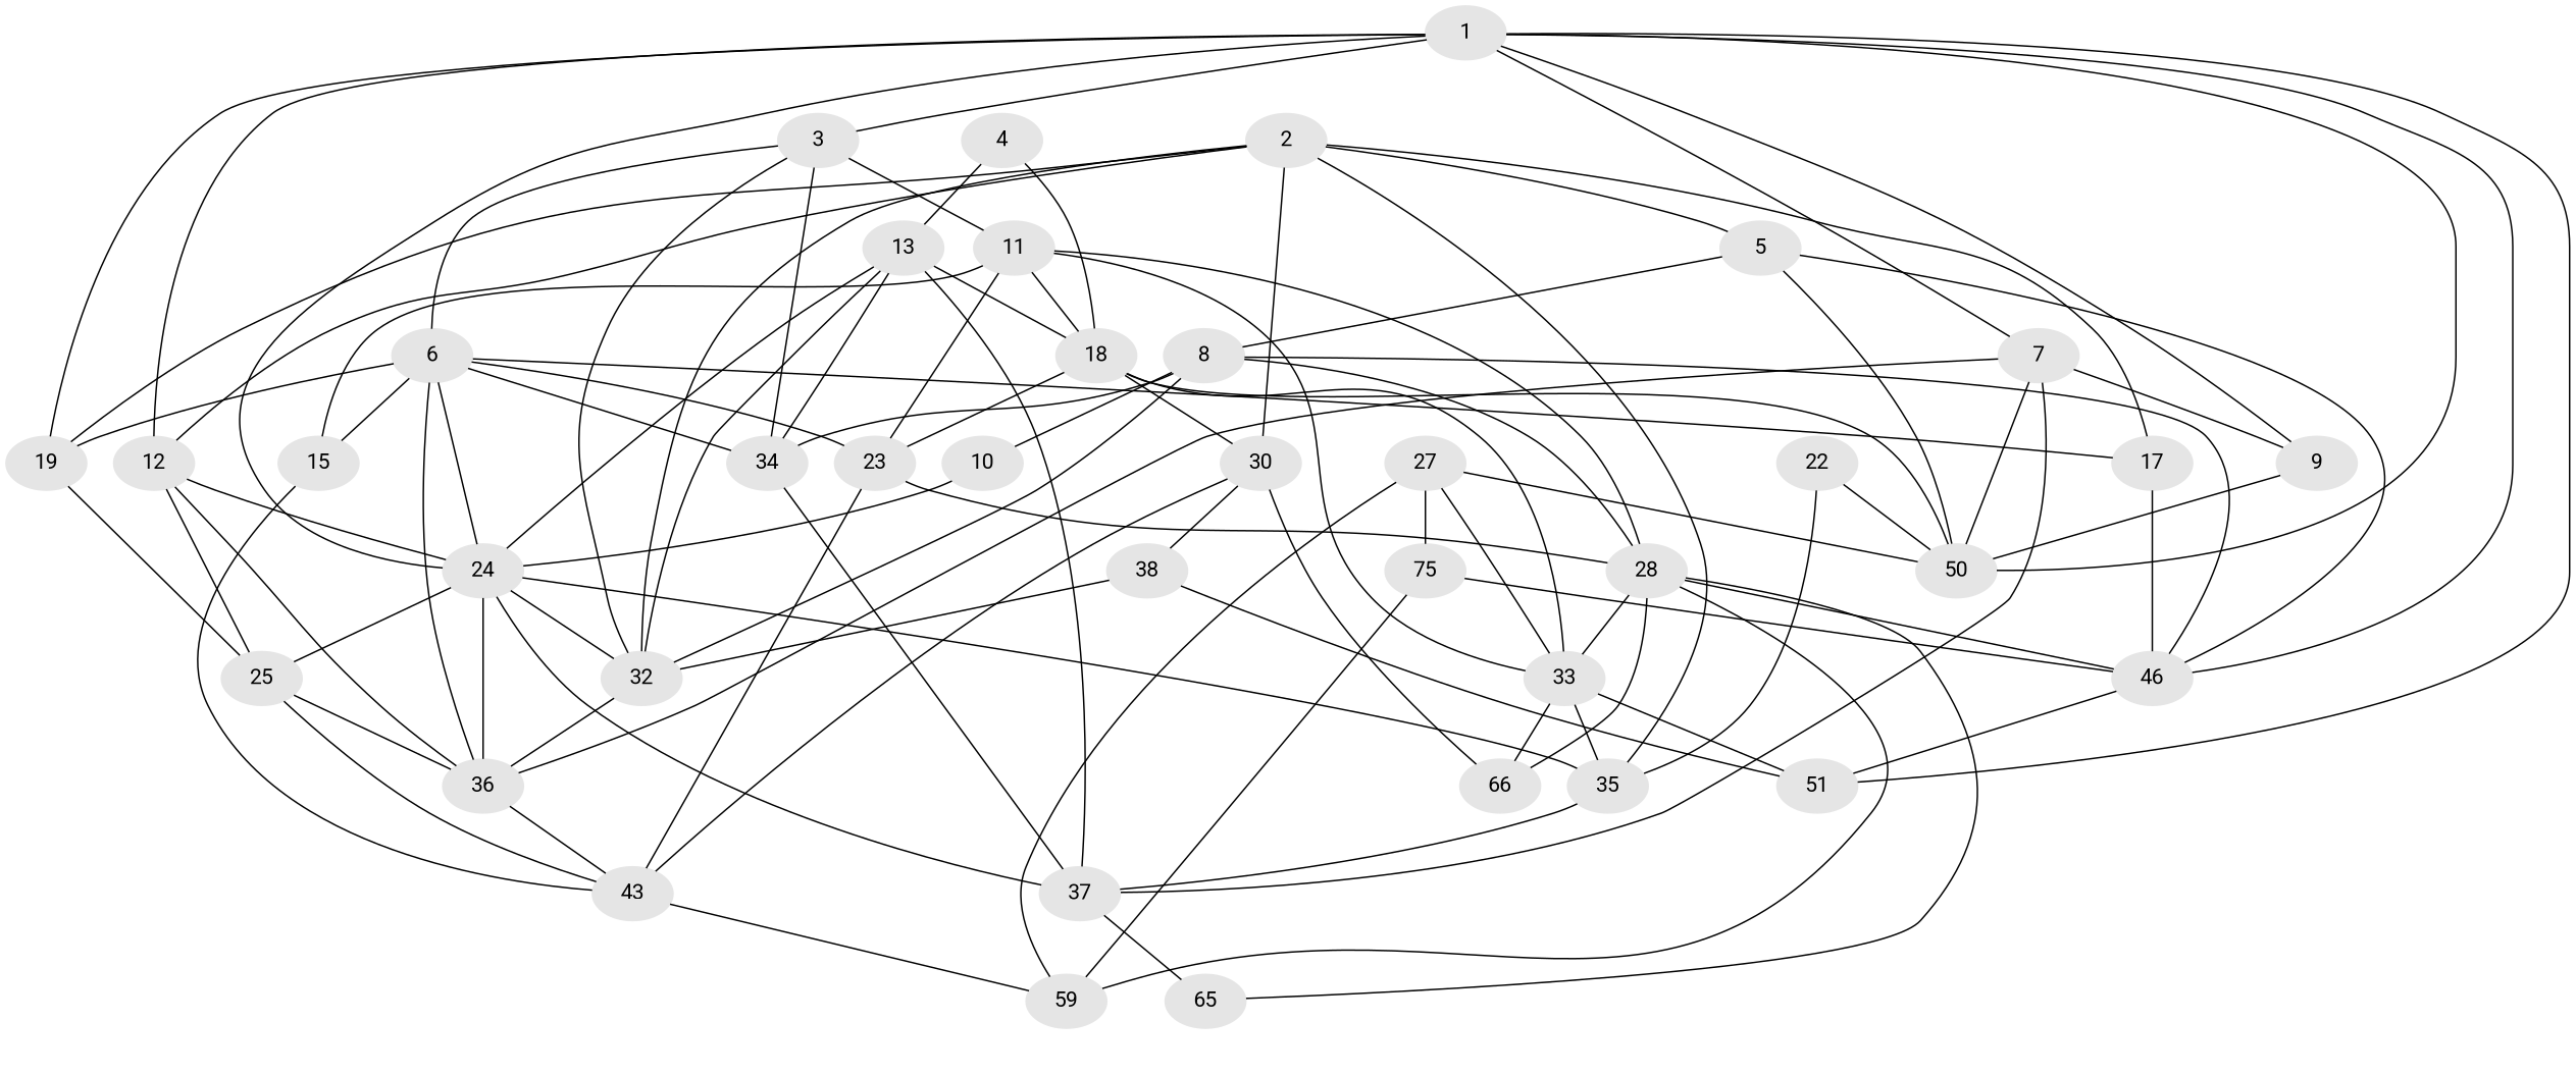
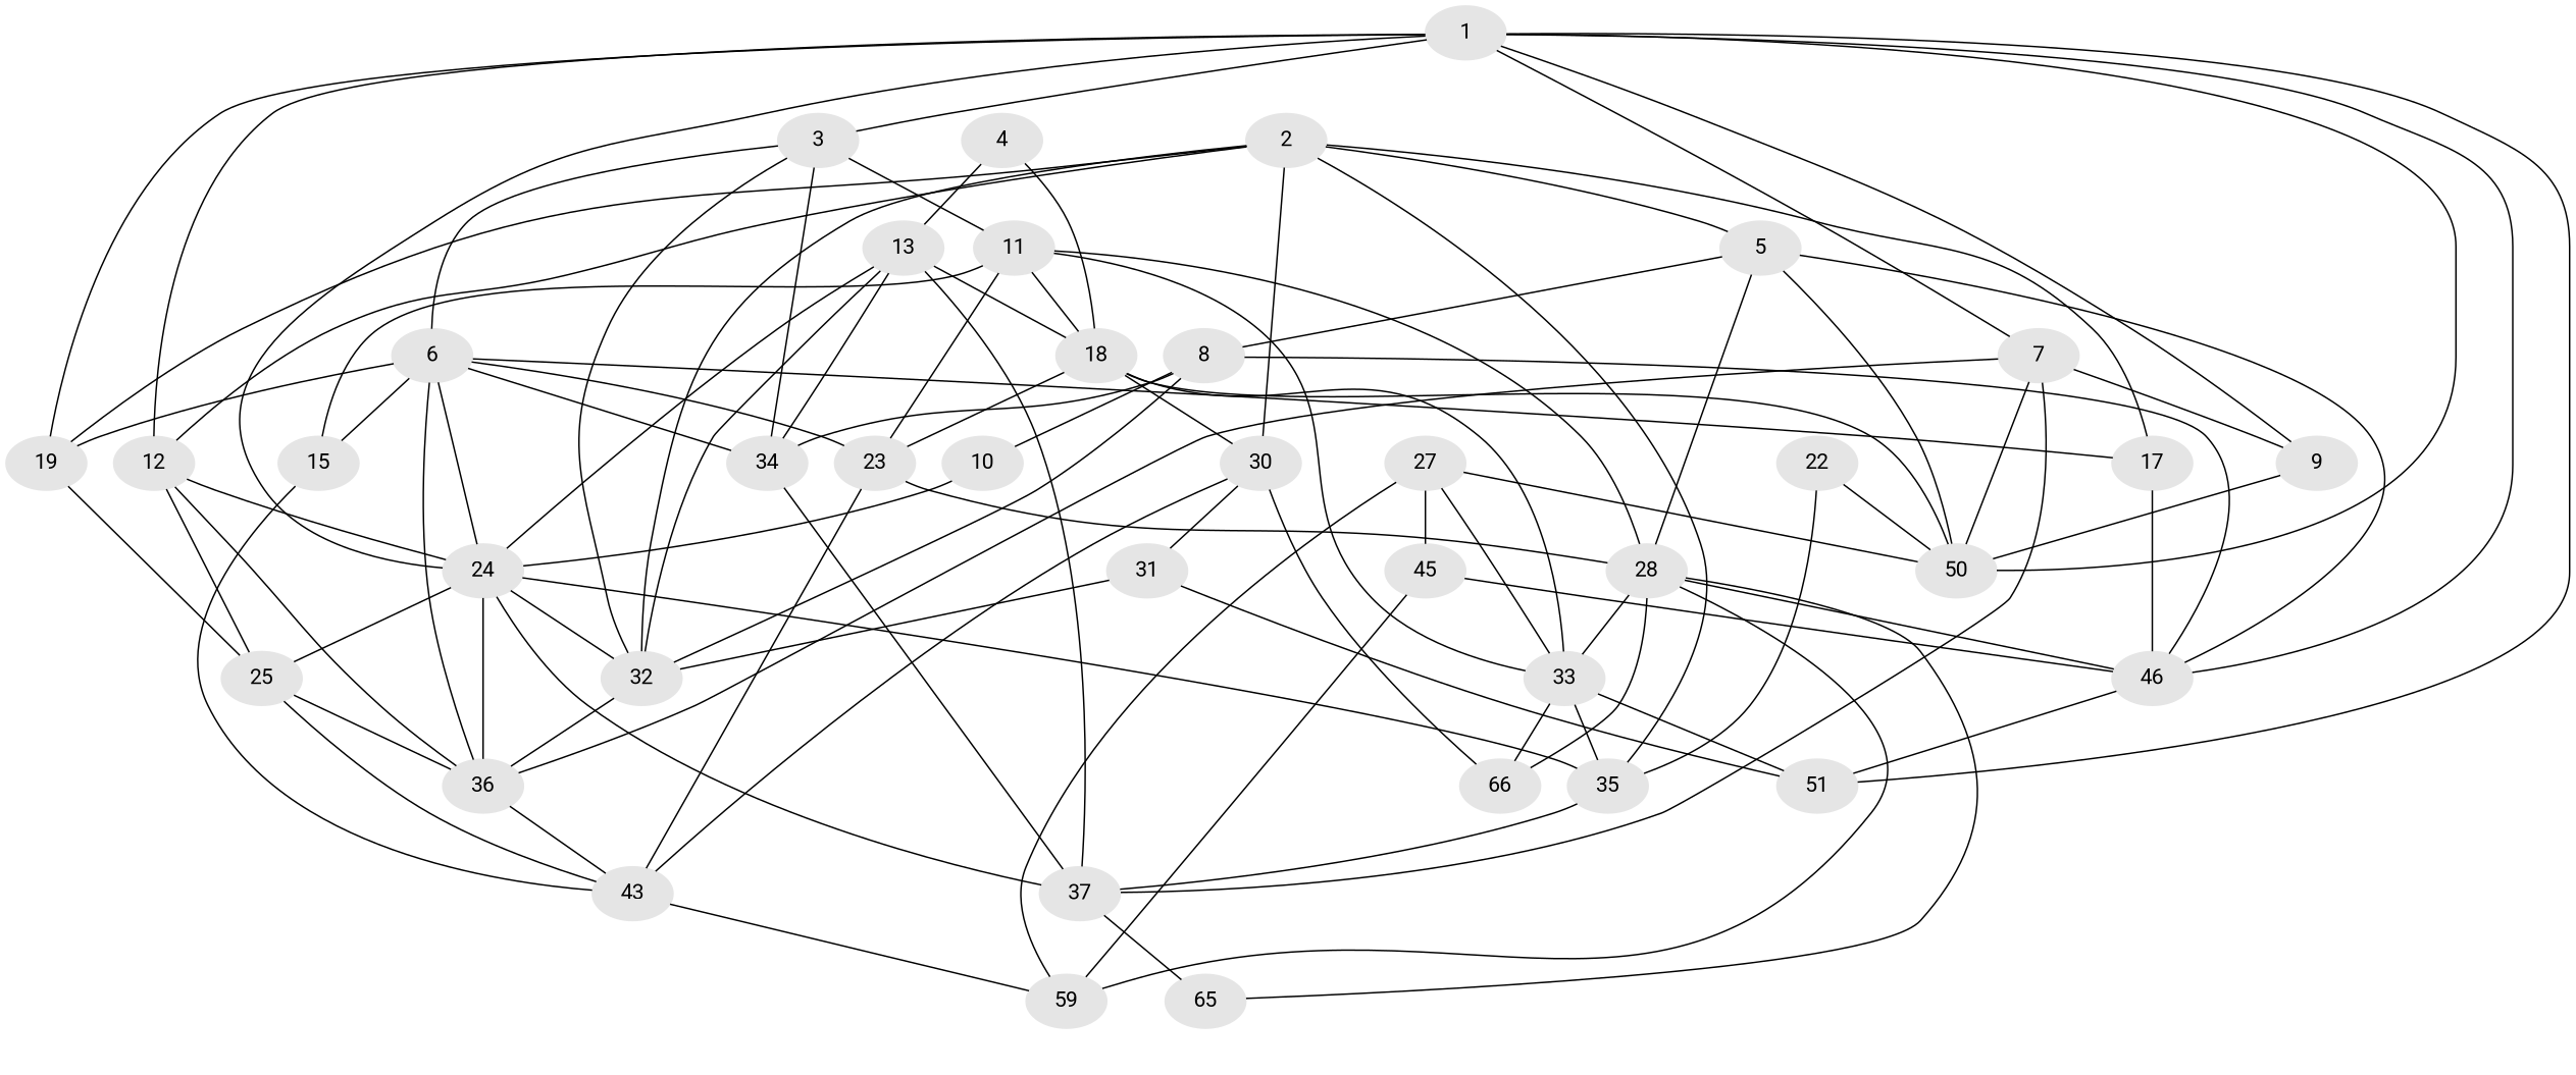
  graph {
    fontname=Roboto
    node [color=gray90 fontname=Roboto style=filled]
    edge [fontname=Roboto]
    1 [super="+38"]
    3
    7 [super="+26"]
    9 [super="+63"]
    12 [super="+21"]
    19
    24 [super="+40"]
    46 [super="+48"]
    50 [super="+52"]
    51 [super="+57"]
    32 [super="+49"]
    6 [super="+53"]
    11 [super="+41"]
    34 [super="+64"]
    36 [super="+55"]
    37 [super="+42"]
    25 [super="+39"]
    35 [super="+60"]
    2 [super="+14"]
    5 [super="+56"]
    17
    30 [super="+44"]
    8 [super="+16"]
    28 [super="+29"]
    43 [super="+58"]
    66
-   31 [label=38]
+   31
    15
    23 [super="+47"]
    18 [super="+20"]
    33 [super="+54"]
    13 [super="+62"]
    4
    10
    59
    65
    22
    27 [super="+61"]
-   45 [label=75]
+   45
    1 -- 3 [weight=2]
    1 -- 7
    1 -- 9
    1 -- 12
    1 -- 19
    1 -- 24
    1 -- 46
    1 -- 50
    1 -- 51
    3 -- 32
    3 -- 6
    3 -- 11
    3 -- 34
    7 -- 9
    7 -- 50
    7 -- 36
    7 -- 37
    9 -- 50
    12 -- 24
    12 -- 36
    12 -- 25
    19 -- 25
    24 -- 32
    24 -- 36
    24 -- 37
    24 -- 25
    24 -- 35
    46 -- 51
    32 -- 36
    6 -- 19
    6 -- 24
    6 -- 34 [weight=2]
    6 -- 36
    6 -- 17
    6 -- 15
    6 -- 23
    11 -- 28 [weight=2]
    11 -- 15
    11 -- 23
    11 -- 18
    11 -- 33
    34 -- 37
    36 -- 43
    37 -- 65
    25 -- 36
    25 -- 43
    35 -- 37
    2 -- 12
    2 -- 19
    2 -- 32
    2 -- 35
    2 -- 5
    2 -- 17
    2 -- 30
    5 -- 46
    5 -- 50
    5 -- 8
-   8 -- 28
+   5 -- 28
    17 -- 46
    30 -- 43
    30 -- 66
    30 -- 31
    8 -- 46
    8 -- 32
    8 -- 34
    8 -- 10
    28 -- 46
    28 -- 66
    28 -- 33
    28 -- 59
    28 -- 65
    43 -- 59
    31 -- 51
    31 -- 32
    15 -- 43
    23 -- 28
    23 -- 43
    18 -- 50
    18 -- 30
    18 -- 23
    18 -- 33
    33 -- 51
    33 -- 35
    33 -- 66
    13 -- 24
    13 -- 32
    13 -- 34
    13 -- 37
    13 -- 18
    4 -- 18
    4 -- 13
    10 -- 24
    22 -- 50
    22 -- 35
    27 -- 50
    27 -- 33
    27 -- 59
    27 -- 45
    45 -- 46
    45 -- 59
  }
